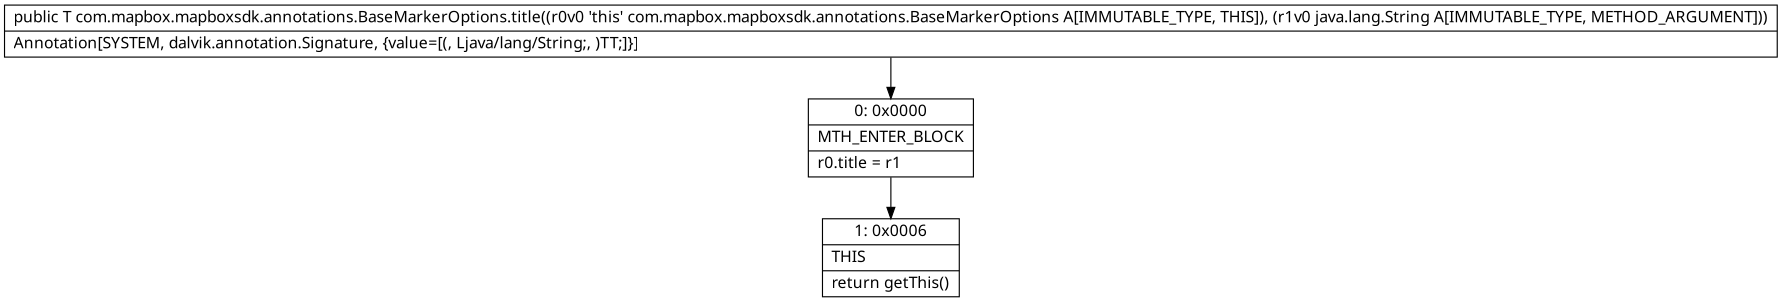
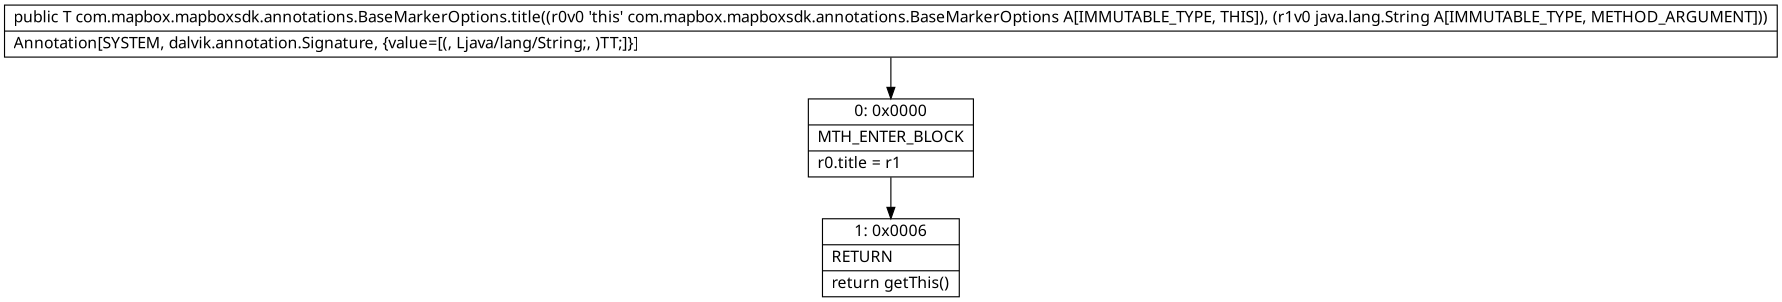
  digraph {
    fontname="Noto Sans"
    node [shape=record fontname="Noto Sans"]
    edge [fontname="Noto Sans"]
    n1 [label="{0\:\ 0x0000|MTH_ENTER_BLOCK\l|r0.title = r1\l}"]
-   n2 [label="{1\:\ 0x0006|THIS\l|return getThis()\l}"]
+   n2 [label="{1\:\ 0x0006|RETURN\l|return getThis()\l}"]
    n3 [label="{public T com.mapbox.mapboxsdk.annotations.BaseMarkerOptions.title((r0v0 'this' com.mapbox.mapboxsdk.annotations.BaseMarkerOptions A[IMMUTABLE_TYPE, THIS]), (r1v0 java.lang.String A[IMMUTABLE_TYPE, METHOD_ARGUMENT]))  | Annotation[SYSTEM, dalvik.annotation.Signature, \{value=[(, Ljava\/lang\/String;, )TT;]\}]\l}"]
    n1 -> n2
    n3 -> n1
  }
